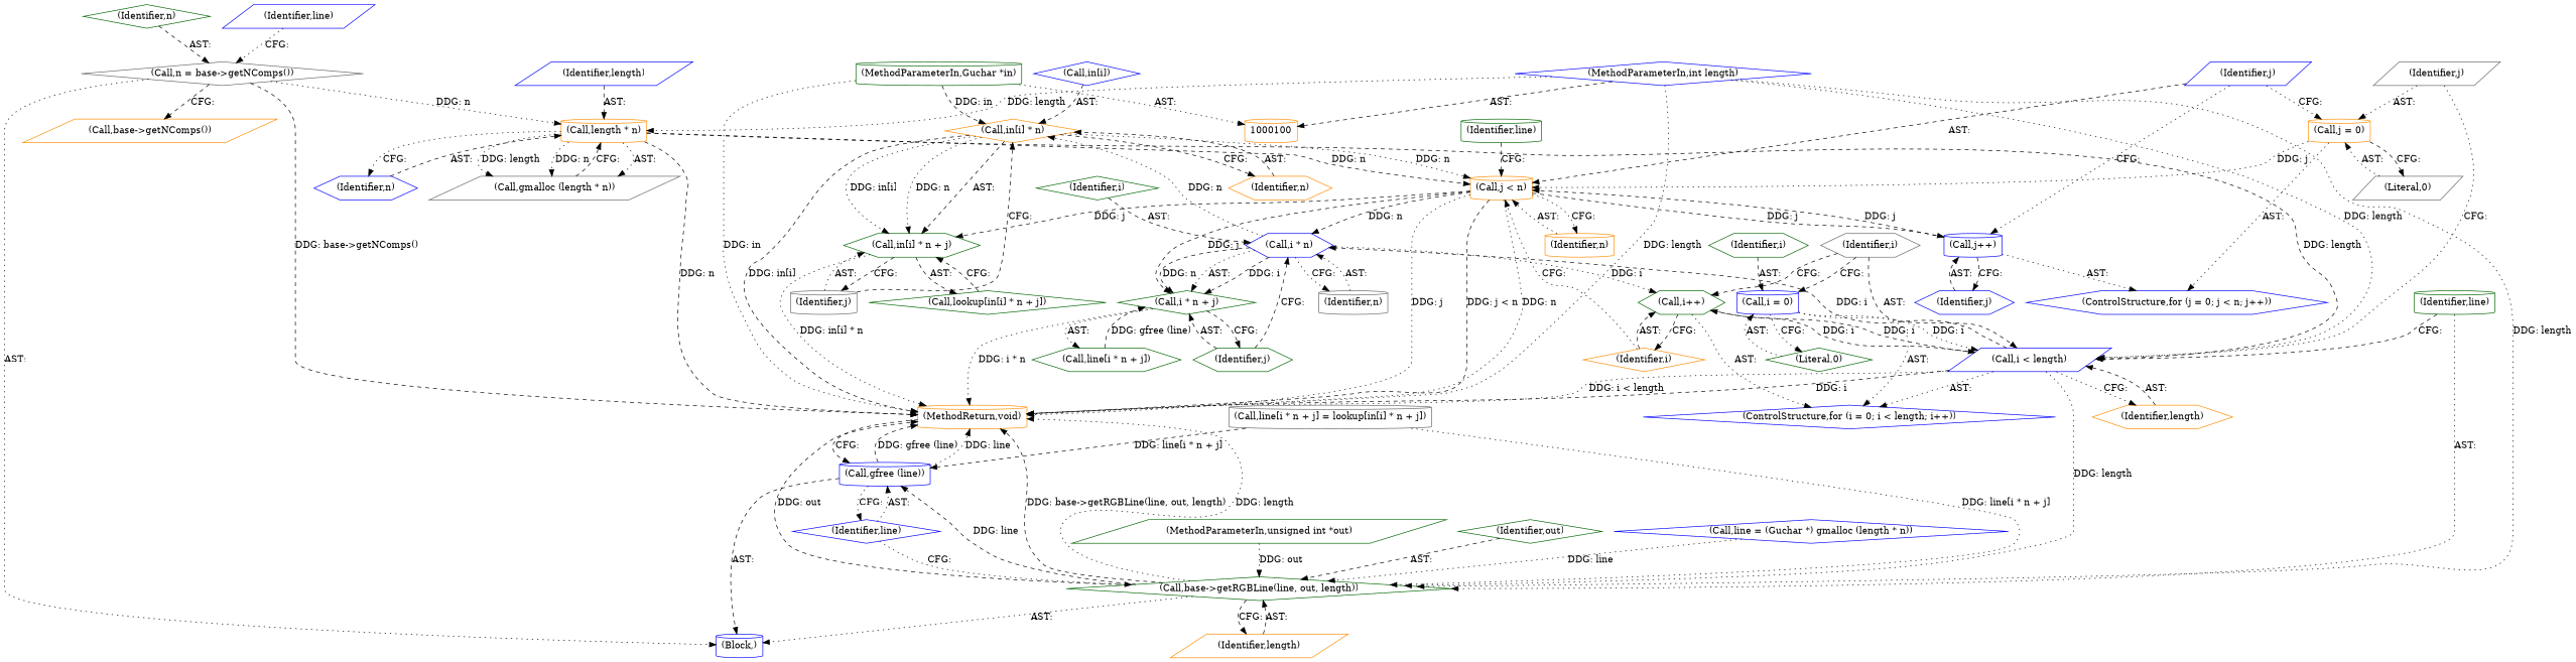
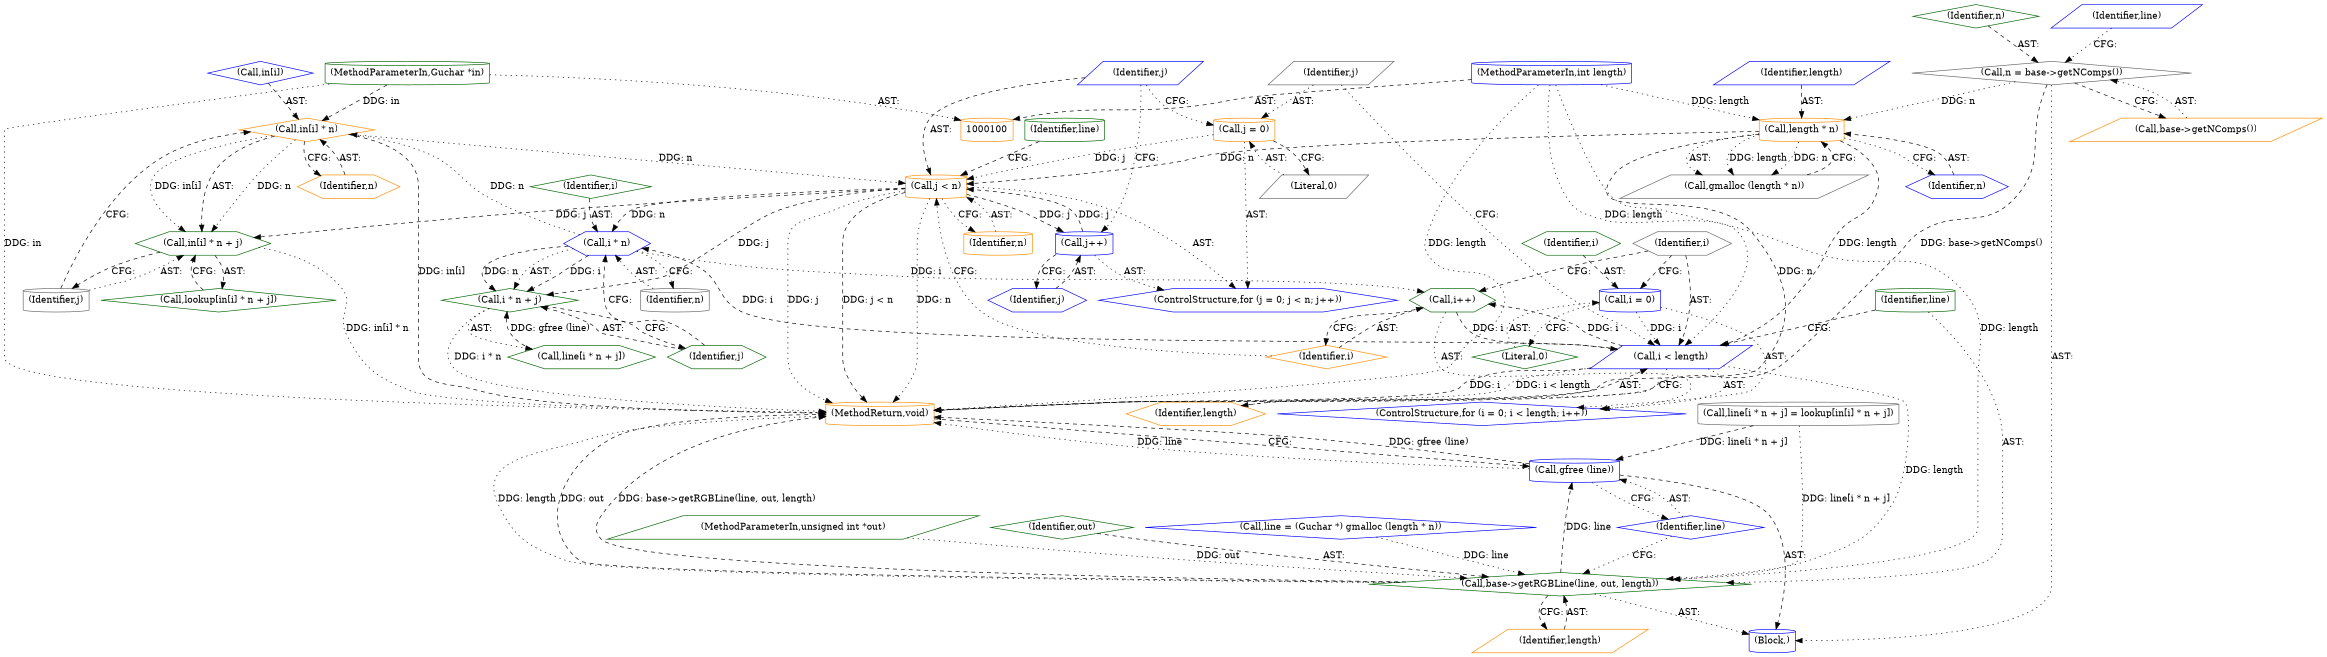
  digraph {
    node [color=blue shape=cylinder]
    edge [style=dashed]
    n1 [color=darkorange label="(Call,in[i] * n)" shape=diamond]
    n2 [color=darkorange label="(Call,j < n)"]
    n3 [color=darkgreen label="(Call,in[i] * n + j)" shape=hexagon]
    n4 [color=darkorange label="(MethodReturn,void)"]
    n5 [color=darkorange label="(Identifier,n)" shape=hexagon]
    n6 [label="(Call,i * n)" shape=hexagon]
    n7 [color=darkgreen label="(Call,i * n + j)" shape=diamond]
    n8 [label="(Call,j++)"]
    n9 [color=darkorange label="(Identifier,n)"]
    n10 [label="(ControlStructure,for (j = 0; j < n; j++))" shape=hexagon]
    n11 [color=gray40 label="(Identifier,j)"]
    n12 [color=darkgreen label="(Call,lookup[in[i] * n + j])" shape=diamond]
    n13 [label="(Call,gfree (line))"]
    n14 [color=darkgreen label="(MethodParameterIn,Guchar *in)"]
    1000100 [color=darkorange]
    n16 [color=darkgreen label="(Call,i++)" shape=hexagon]
    n17 [color=gray40 label="(Identifier,n)"]
    n18 [label="(Call,i < length)" shape=parallelogram]
    n19 [label="(ControlStructure,for (i = 0; i < length; i++))" shape=diamond]
    n20 [color=darkorange label="(Identifier,i)" shape=diamond]
    n21 [color=darkgreen label="(Identifier,j)" shape=hexagon]
    n22 [color=darkgreen label="(Call,line[i * n + j])" shape=hexagon]
    n23 [color=darkgreen label="(Call,base->getRGBLine(line, out, length))" shape=diamond]
    n24 [color=darkorange label="(Identifier,length)" shape=hexagon]
    n25 [label="(Block,)"]
    n26 [color=darkorange label="(Identifier,length)" shape=parallelogram]
    n27 [label="(Call,i = 0)"]
    n28 [color=darkgreen label="(Literal,0)" shape=diamond]
    n29 [color=darkorange label="(Call,length * n)"]
    n30 [color=gray40 label="(Call,gmalloc (length * n))" shape=parallelogram]
    n31 [label="(Identifier,n)" shape=hexagon]
-   n32 [label="(MethodParameterIn,int length)" shape=diamond]
+   n32 [label="(MethodParameterIn,int length)"]
    n33 [color=gray40 label="(Call,n = base->getNComps())" shape=diamond]
    n34 [color=darkorange label="(Call,base->getNComps())" shape=parallelogram]
    n35 [label="(Identifier,j)" shape=hexagon]
    n36 [color=darkorange label="(Call,j = 0)"]
    n37 [color=gray40 label="(Literal,0)" shape=parallelogram]
    n38 [label="(Identifier,line)" shape=diamond]
    n39 [color=gray40 label="(Identifier,i)" shape=hexagon]
    n40 [color=gray40 label="(Call,line[i * n + j] = lookup[in[i] * n + j])"]
    n41 [color=darkgreen label="(MethodParameterIn,unsigned int *out)" shape=parallelogram]
    n42 [color=darkgreen label="(Identifier,out)" shape=diamond]
    n43 [color=darkgreen label="(Identifier,n)" shape=diamond]
    n44 [label="(Identifier,length)" shape=parallelogram]
    n45 [label="(Identifier,line)" shape=parallelogram]
    n46 [color=darkgreen label="(Identifier,line)"]
    n47 [color=darkgreen label="(Identifier,line)"]
    n48 [label="(Call,in[i])" shape=diamond]
    n49 [color=gray40 label="(Identifier,j)" shape=parallelogram]
    n50 [label="(Call,line = (Guchar *) gmalloc (length * n))" shape=diamond]
    n51 [label="(Identifier,j)" shape=parallelogram]
    n52 [color=darkgreen label="(Identifier,i)" shape=hexagon]
    n53 [color=darkgreen label="(Identifier,i)" shape=diamond]
    n1 -> n2 [label="DDG: n" style=dotted]
    n1 -> n3 [label="AST: "]
    n1 -> n3 [label="DDG: in[i]" style=dotted]
    n1 -> n3 [label="DDG: n" style=dotted]
    n1 -> n4 [label="DDG: in[i]"]
    n1 -> n5 [label="CFG: "]
    n2 -> n3 [label="DDG: j"]
    n2 -> n4 [label="DDG: j" style=dotted]
    n2 -> n4 [label="DDG: j < n"]
    n2 -> n4 [label="DDG: n" style=dotted]
    n2 -> n6 [label="DDG: n"]
    n2 -> n7 [label="DDG: j"]
    n2 -> n8 [label="DDG: j"]
    n2 -> n9 [label="CFG: " style=dotted]
+   n2 -> n10 [label="AST: " style=dotted]
    n3 -> n4 [label="DDG: in[i] * n" style=dotted]
    n3 -> n11 [label="CFG: "]
    n3 -> n12 [label="AST: "]
    n4 -> n13 [label="CFG: "]
    n5 -> n1 [label="AST: "]
    n6 -> n1 [label="DDG: n" style=dotted]
    n6 -> n7 [label="AST: " style=dotted]
    n6 -> n7 [label="DDG: i"]
    n6 -> n7 [label="DDG: n"]
    n6 -> n16 [label="DDG: i" style=dotted]
    n6 -> n17 [label="CFG: " style=dotted]
    n7 -> n4 [label="DDG: i * n" style=dotted]
    n7 -> n21 [label="CFG: "]
    n7 -> n22 [label="AST: " style=dotted]
    n8 -> n2 [label="DDG: j"]
    n8 -> n10 [label="AST: " style=dotted]
    n8 -> n35 [label="CFG: "]
    n9 -> n2 [label="AST: " style=dotted]
    n11 -> n1 [label="CFG: "]
    n11 -> n3 [label="AST: " style=dotted]
    n12 -> n3 [label="CFG: "]
    n13 -> n4 [label="DDG: gfree (line)"]
    n13 -> n4 [label="DDG: line" style=dotted]
    n13 -> n25 [label="AST: "]
    n13 -> n38 [label="CFG: " style=dotted]
    n14 -> n1 [label="DDG: in"]
    n14 -> n4 [label="DDG: in" style=dotted]
    n14 -> 1000100 [label="AST: " style=dotted]
    n16 -> n18 [label="DDG: i"]
    n16 -> n19 [label="AST: " style=dotted]
    n16 -> n20 [label="CFG: "]
    n17 -> n6 [label="AST: " style=dotted]
    n18 -> n4 [label="DDG: i"]
    n18 -> n4 [label="DDG: i < length" style=dotted]
    n18 -> n6 [label="DDG: i"]
    n18 -> n16 [label="DDG: i"]
    n18 -> n19 [label="AST: " style=dotted]
    n18 -> n23 [label="DDG: length" style=dotted]
    n18 -> n24 [label="CFG: " style=dotted]
    n20 -> n2 [label="CFG: " style=dotted]
    n20 -> n16 [label="AST: "]
    n21 -> n6 [label="CFG: "]
    n21 -> n7 [label="AST: "]
    n22 -> n7 [label="DDG: gfree (line)"]
    n23 -> n4 [label="DDG: out"]
    n23 -> n4 [label="DDG: base->getRGBLine(line, out, length)"]
    n23 -> n4 [label="DDG: length" style=dotted]
    n23 -> n13 [label="DDG: line"]
    n23 -> n25 [label="AST: " style=dotted]
    n23 -> n26 [label="CFG: "]
    n24 -> n18 [label="AST: "]
    n26 -> n23 [label="AST: "]
    n27 -> n18 [label="DDG: i" style=dotted]
    n27 -> n19 [label="AST: " style=dotted]
    n27 -> n28 [label="CFG: " style=dotted]
    n28 -> n27 [label="AST: " style=dotted]
    n29 -> n2 [label="DDG: n"]
    n29 -> n4 [label="DDG: n"]
    n29 -> n18 [label="DDG: length"]
    n29 -> n30 [label="AST: " style=dotted]
    n29 -> n30 [label="DDG: length" style=dotted]
    n29 -> n30 [label="DDG: n" style=dotted]
    n29 -> n31 [label="CFG: " style=dotted]
    n30 -> n29 [label="CFG: "]
    n31 -> n29 [label="AST: "]
    n32 -> n4 [label="DDG: length" style=dotted]
    n32 -> 1000100 [label="AST: "]
    n32 -> n18 [label="DDG: length" style=dotted]
    n32 -> n23 [label="DDG: length" style=dotted]
    n32 -> n29 [label="DDG: length" style=dotted]
    n33 -> n4 [label="DDG: base->getNComps()"]
    n33 -> n25 [label="AST: " style=dotted]
    n33 -> n29 [label="DDG: n" style=dotted]
    n33 -> n34 [label="CFG: "]
+   n34 -> n33 [label="AST: " style=dotted]
    n35 -> n8 [label="AST: "]
    n36 -> n2 [label="DDG: j" style=dotted]
    n36 -> n10 [label="AST: " style=dotted]
    n36 -> n37 [label="CFG: "]
    n37 -> n36 [label="AST: " style=dotted]
    n38 -> n13 [label="AST: " style=dotted]
    n38 -> n23 [label="CFG: " style=dotted]
    n39 -> n16 [label="CFG: "]
    n39 -> n18 [label="AST: "]
    n39 -> n27 [label="CFG: "]
    n40 -> n13 [label="DDG: line[i * n + j]"]
    n40 -> n23 [label="DDG: line[i * n + j]" style=dotted]
    n41 -> n23 [label="DDG: out" style=dotted]
    n42 -> n23 [label="AST: "]
    n43 -> n33 [label="AST: "]
    n44 -> n29 [label="AST: "]
    n45 -> n33 [label="CFG: " style=dotted]
    n46 -> n2 [label="CFG: "]
    n47 -> n18 [label="CFG: "]
    n47 -> n23 [label="AST: " style=dotted]
    n48 -> n1 [label="AST: "]
    n49 -> n18 [label="CFG: " style=dotted]
    n49 -> n36 [label="AST: " style=dotted]
    n50 -> n23 [label="DDG: line" style=dotted]
    n51 -> n2 [label="AST: "]
    n51 -> n8 [label="CFG: " style=dotted]
    n51 -> n36 [label="CFG: " style=dotted]
    n52 -> n27 [label="AST: "]
    n53 -> n6 [label="AST: "]
  }
